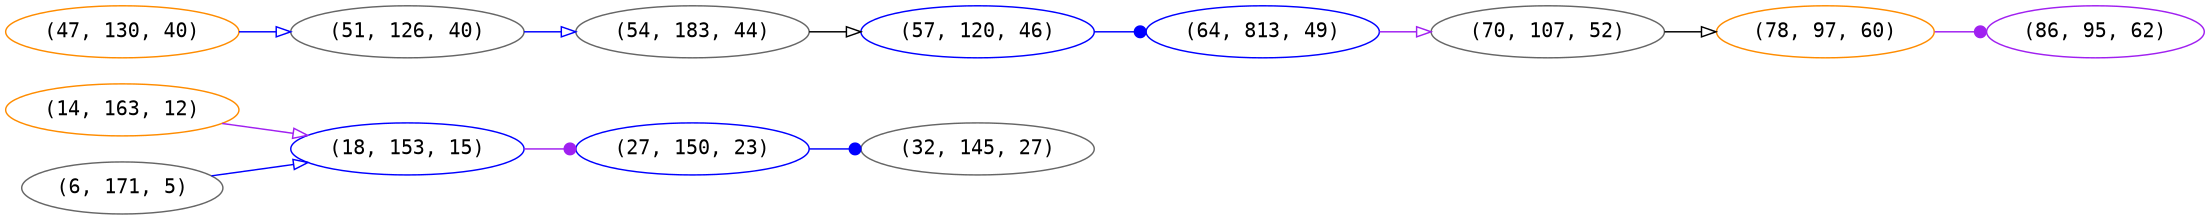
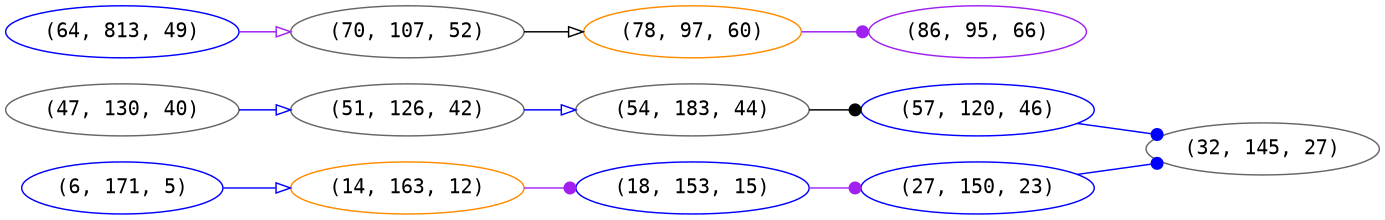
  digraph {
    fontname="DejaVu Sans Mono"
    rankdir=LR
    node [color=gray40 fontname="DejaVu Sans Mono"]
    edge [arrowhead=dot color=blue fontname="DejaVu Sans Mono"]
    "(14, 163, 12)" [color=darkorange]
-   "(6, 171, 5)"
+   "(6, 171, 5)" [color=blue]
    n3 [color=blue label="(18, 153, 15)"]
    "(27, 150, 23)" [color=blue]
    "(32, 145, 27)"
-   "(47, 130, 40)" [color=darkorange]
-   "(51, 126, 42)" [label="(51, 126, 40)"]
+   "(47, 130, 40)"
+   "(51, 126, 42)"
    n8 [label="(54, 183, 44)"]
    "(57, 120, 46)" [color=blue]
    n10 [color=blue label="(64, 813, 49)"]
    "(70, 107, 52)"
    "(78, 97, 60)" [color=darkorange]
-   "(86, 95, 62)" [color=purple]
-   "(14, 163, 12)" -> n3 [arrowhead=onormal color=purple]
-   "(6, 171, 5)" -> n3 [arrowhead=onormal]
+   "(86, 95, 62)" [color=purple label="(86, 95, 66)"]
+   "(14, 163, 12)" -> n3 [color=purple]
+   "(6, 171, 5)" -> "(14, 163, 12)" [arrowhead=onormal]
    n3 -> "(27, 150, 23)" [color=purple]
    "(27, 150, 23)" -> "(32, 145, 27)"
    "(47, 130, 40)" -> "(51, 126, 42)" [arrowhead=onormal]
    "(51, 126, 42)" -> n8 [arrowhead=onormal]
-   n8 -> "(57, 120, 46)" [arrowhead=onormal color=black]
-   "(57, 120, 46)" -> n10
+   n8 -> "(57, 120, 46)" [color=black]
+   "(57, 120, 46)" -> "(32, 145, 27)"
    n10 -> "(70, 107, 52)" [arrowhead=onormal color=purple]
    "(70, 107, 52)" -> "(78, 97, 60)" [arrowhead=onormal color=black]
    "(78, 97, 60)" -> "(86, 95, 62)" [color=purple]
  }
